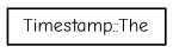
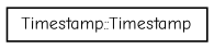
  digraph {
    rankdir=LR
    fontname="Comic Neue"
-   n1 [color=black fillcolor=white fontname="Comic Neue" fontsize=10 height=0.2 label="Timestamp::The" shape=record style=filled width=0.4]
+   n1 [color=black fillcolor=white fontname="Comic Neue" fontsize=10 height=0.2 label="Timestamp::Timestamp" shape=record style=filled width=0.4]
  }
